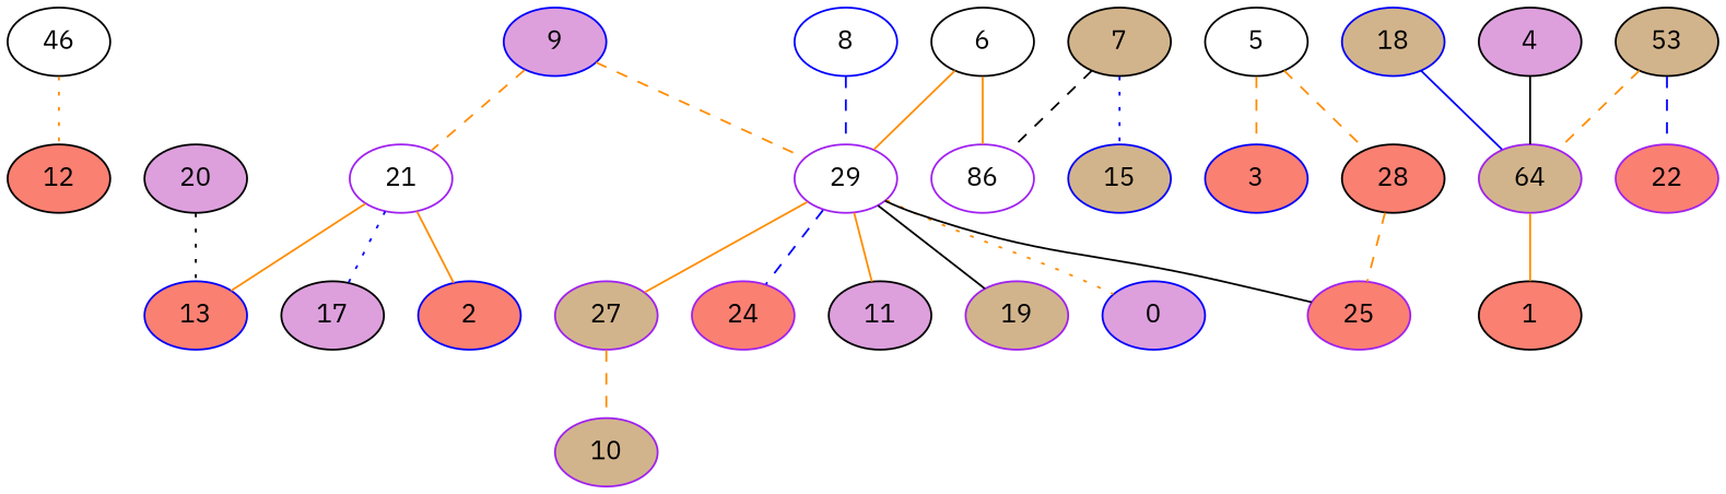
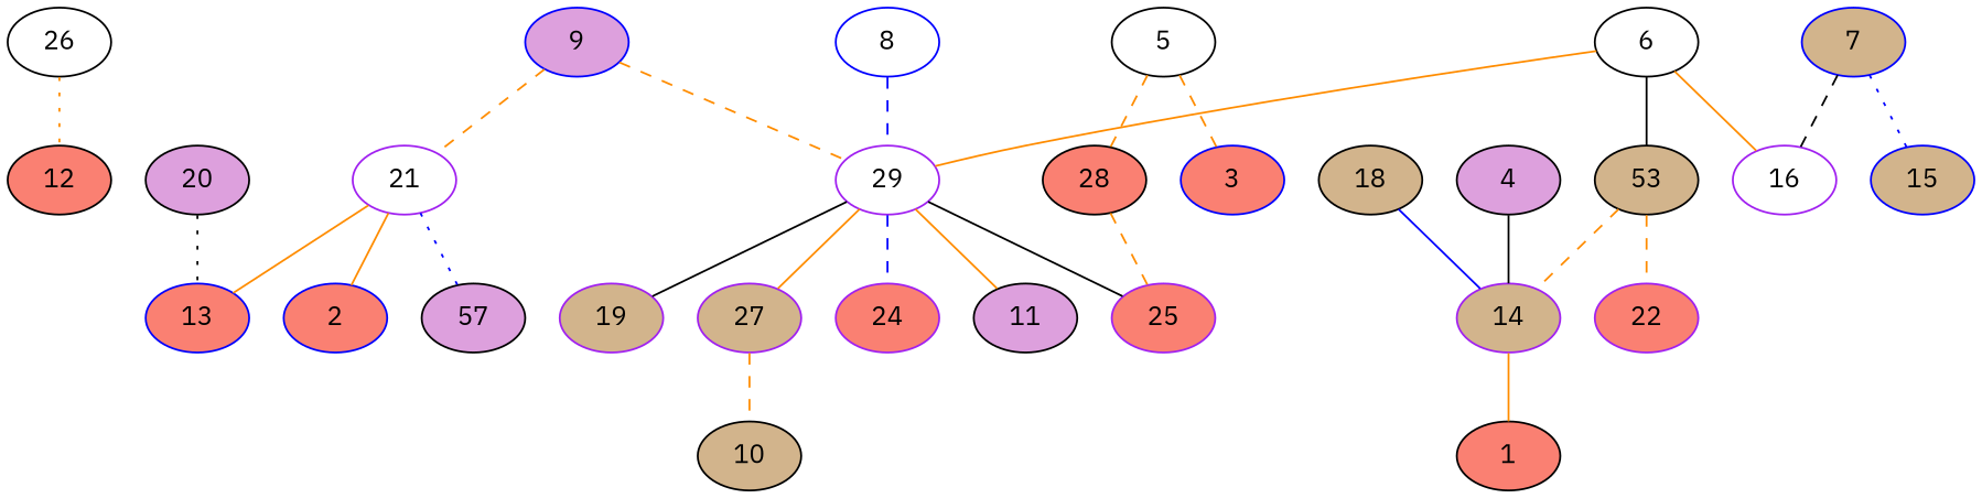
  digraph {
    fontname="IBM Plex Sans"
    node [color=black fillcolor=salmon fontname="IBM Plex Sans" style=filled]
    edge [color=darkorange dir=none fontname="IBM Plex Sans" style=solid]
-   26 [fillcolor=white label=46]
+   26 [fillcolor=white]
    12
    21 [color=purple fillcolor=white]
    13 [color=blue]
    2 [color=blue]
-   17 [fillcolor=plum]
-   14 [color=purple fillcolor=tan label=64]
+   17 [fillcolor=plum label=57]
+   14 [color=purple fillcolor=tan]
    1
    n9 [fillcolor=tan label=53]
    22 [color=purple]
    20 [fillcolor=plum]
    6 [fillcolor=white]
-   16 [color=purple fillcolor=white label=86]
+   16 [color=purple fillcolor=white]
    29 [color=purple fillcolor=white]
-   10 [color=purple fillcolor=tan]
+   10 [fillcolor=tan]
    24 [color=purple]
    11 [fillcolor=plum]
    19 [color=purple fillcolor=tan]
-   0 [color=blue fillcolor=plum]
    25 [color=purple]
    8 [color=blue fillcolor=white]
    3 [color=blue]
    27 [color=purple fillcolor=tan]
    9 [color=blue fillcolor=plum]
    28
-   7 [fillcolor=tan]
+   7 [color=blue fillcolor=tan]
    15 [color=blue fillcolor=tan]
    5 [fillcolor=white]
-   18 [color=blue fillcolor=tan]
+   18 [fillcolor=tan]
    4 [fillcolor=plum]
    subgraph sub_1 {
      26
      12
      21
      13
      2
      17
      14
      1
      n9
      22
      20
      6
      16
      29
      10
      24
      11
      19
-     0
      25
      8
      3
      27
      9
      28
      7
      15
      5
      18
      4
    }
    26 -> 12 [style=dotted]
    21 -> 13
    21 -> 2
    21 -> 17 [color=blue style=dotted]
    14 -> 1
    n9 -> 14 [style=dashed]
-   n9 -> 22 [color=blue style=dashed]
+   n9 -> 22 [style=dashed]
    20 -> 13 [color=black style=dotted]
+   6 -> n9 [color=black]
    6 -> 16
    6 -> 29
    29 -> 24 [color=blue style=dashed]
    29 -> 11
    29 -> 19 [color=black]
-   29 -> 0 [style=dotted]
    29 -> 25 [color=black]
    29 -> 27
    8 -> 29 [color=blue style=dashed]
    27 -> 10 [style=dashed]
    9 -> 21 [style=dashed]
    9 -> 29 [style=dashed]
    28 -> 25 [style=dashed]
    7 -> 16 [color=black style=dashed]
    7 -> 15 [color=blue style=dotted]
    5 -> 3 [style=dashed]
    5 -> 28 [style=dashed]
    18 -> 14 [color=blue]
    4 -> 14 [color=black]
  }
